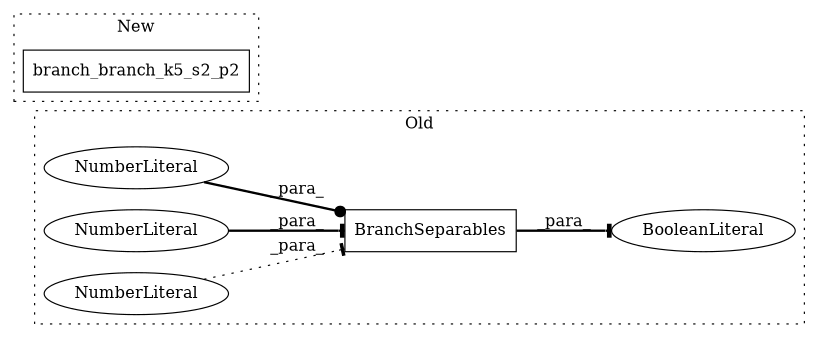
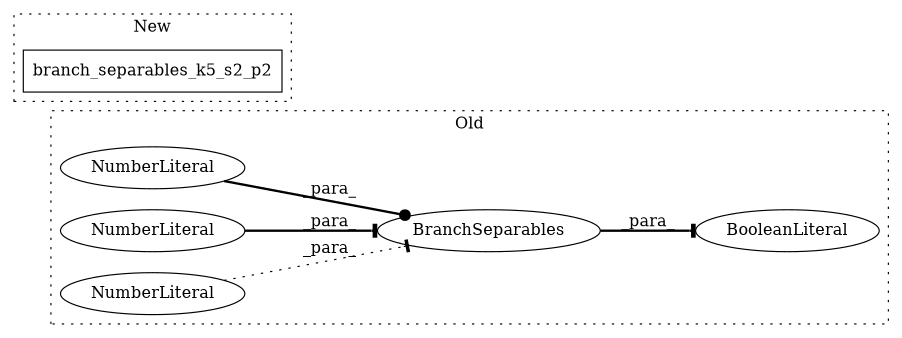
  digraph {
    rankdir=LR
    node [a=34 l=1 shape=ellipse]
    edge [arrowhead=tee style=bold]
-   n1 [a=32 l="17,1" label=BranchSeparables s="9732,9805" shape=box]
+   n1 [a=32 l="17,1" label=BranchSeparables s="9732,9805"]
    n2 [label=NumberLiteral s=9787]
    n3 [label=NumberLiteral s=9785]
    n4 [label=NumberLiteral s=9783]
    n5 [a=9 l=5 label=BooleanLiteral s=9800]
-   n6 [a=32 l="27,1" label=branch_branch_k5_s2_p2 s="10797,10868" shape=box]
+   n6 [a=32 l="27,1" label=branch_separables_k5_s2_p2 s="10797,10868" shape=box]
    subgraph cluster_1 {
      label=Old
      style=dotted
      n1
      n2
      n3
      n4
      n5
    }
    subgraph cluster_2 {
      label=New
      style=dotted
      n6
    }
    n1 -> n5 [label=_para_]
    n2 -> n1 [arrowhead=dot label=_para_]
    n3 -> n1 [label=_para_]
    n4 -> n1 [label=_para_ style=dotted]
  }
